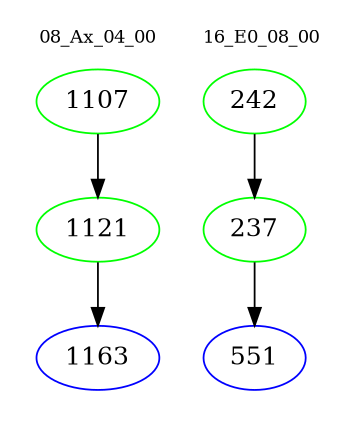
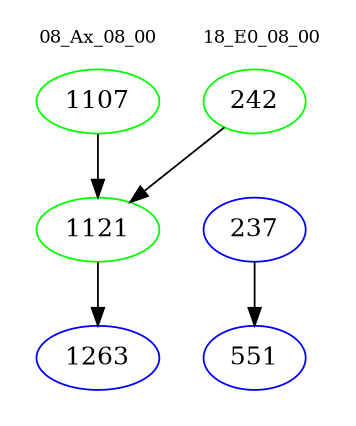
  digraph {
    fontname="DejaVu Serif"
    node [color=green fontname="DejaVu Serif"]
    edge [color=black fontname="DejaVu Serif"]
    n1 [label=1107]
    n2 [label=1121]
-   n3 [color=blue label=1163]
+   n3 [color=blue label=1263]
    n4 [label=242]
-   n5 [label=237]
+   n5 [color=blue label=237]
    n6 [color=blue label=551]
    subgraph cluster_1 {
      color=white
      fontsize=10
-     label="08_Ax_04_00"
+     label="08_Ax_08_00"
      n1
      n2
      n3
    }
    subgraph cluster_2 {
      color=white
      fontsize=10
-     label="16_E0_08_00"
+     label="18_E0_08_00"
      n4
      n5
      n6
    }
    n1 -> n2
    n2 -> n3
-   n4 -> n5
+   n4 -> n2
    n5 -> n6
  }
